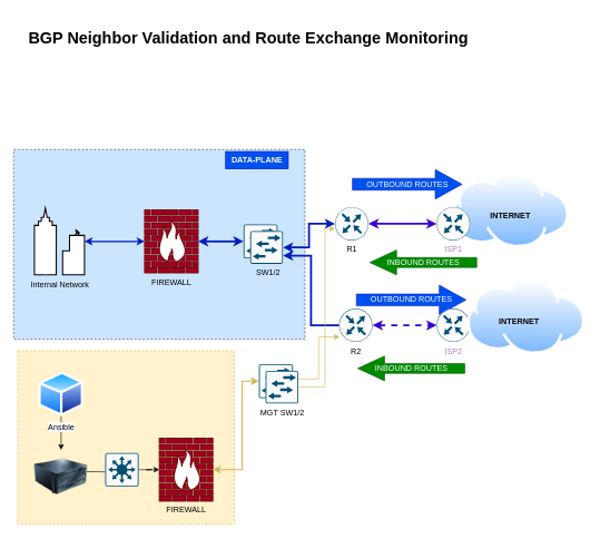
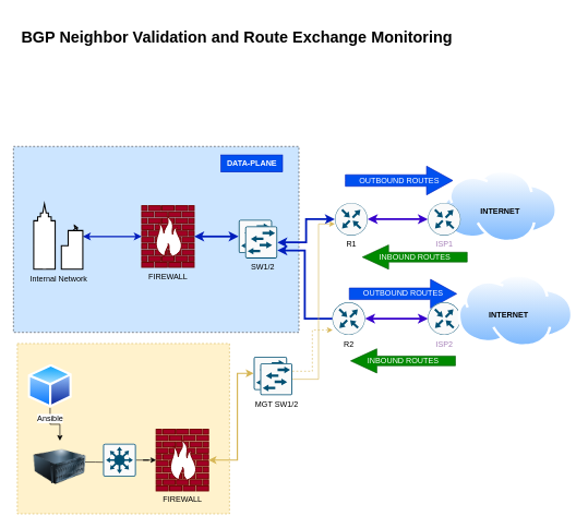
  <mxCell id="0" />
  <mxCell id="1" parent="0" />
  <mxCell id="2" value="" style="rounded=0;whiteSpace=wrap;html=1;fillColor=#fff2cc;strokeColor=#d6b656;dashed=1;" parent="1" vertex="1"><mxGeometry x="26" y="524" width="324" height="260" as="geometry" /></mxCell>
  <mxCell id="3" value="" style="rounded=0;whiteSpace=wrap;html=1;fillColor=#cce5ff;strokeColor=#36393d;dashed=1;" parent="1" vertex="1"><mxGeometry x="20" y="223" width="436" height="284" as="geometry" /></mxCell>
  <mxCell id="4" value="" style="image;aspect=fixed;perimeter=ellipsePerimeter;html=1;align=center;shadow=0;dashed=0;spacingTop=3;image=img/lib/active_directory/internet_cloud.svg;" parent="1" vertex="1"><mxGeometry x="675" y="259" width="176.19" height="111" as="geometry" /></mxCell>
  <mxCell id="5" style="edgeStyle=orthogonalEdgeStyle;rounded=0;orthogonalLoop=1;jettySize=auto;html=1;exitX=1;exitY=0.5;exitDx=0;exitDy=0;exitPerimeter=0;fillColor=#6a00ff;strokeColor=#3700CC;startArrow=classic;startFill=1;strokeWidth=3;" parent="1" source="6" target="7" edge="1"><mxGeometry relative="1" as="geometry" /></mxCell>
- <mxCell id="6" value="&lt;font color=&quot;#000000&quot;&gt;R1&lt;/font&gt;" style="sketch=0;points=[[0.5,0,0],[1,0.5,0],[0.5,1,0],[0,0.5,0],[0.145,0.145,0],[0.856,0.145,0],[0.855,0.856,0],[0.145,0.855,0]];verticalLabelPosition=bottom;html=1;verticalAlign=top;aspect=fixed;align=center;pointerEvents=1;shape=mxgraph.cisco19.rect;prIcon=router;fillColor=#FAFAFA;strokeColor=#005073;" parent="1" vertex="1"><mxGeometry x="501" y="309" width="50" height="50" as="geometry" /></mxCell>
+ <mxCell id="6" value="&lt;font color=&quot;#000000&quot;&gt;R1&lt;/font&gt;" style="sketch=0;points=[[0.5,0,0],[1,0.5,0],[0.5,1,0],[0,0.5,0],[0.145,0.145,0],[0.856,0.145,0],[0.855,0.856,0],[0.145,0.855,0]];verticalLabelPosition=bottom;html=1;verticalAlign=top;aspect=fixed;align=center;pointerEvents=1;shape=mxgraph.cisco19.rect;prIcon=router;fillColor=#FAFAFA;strokeColor=#005073;" parent="1" vertex="1"><mxGeometry x="511" y="309" width="50" height="50" as="geometry" /></mxCell>
  <mxCell id="7" value="&lt;font color=&quot;#a680b8&quot;&gt;ISP1&lt;/font&gt;" style="sketch=0;points=[[0.5,0,0],[1,0.5,0],[0.5,1,0],[0,0.5,0],[0.145,0.145,0],[0.856,0.145,0],[0.855,0.856,0],[0.145,0.855,0]];verticalLabelPosition=bottom;html=1;verticalAlign=top;aspect=fixed;align=center;pointerEvents=1;shape=mxgraph.cisco19.rect;prIcon=router;fillColor=#FAFAFA;strokeColor=#005073;" parent="1" vertex="1"><mxGeometry x="653" y="309" width="50" height="50" as="geometry" /></mxCell>
  <mxCell id="8" style="edgeStyle=orthogonalEdgeStyle;rounded=0;orthogonalLoop=1;jettySize=auto;html=1;exitX=0;exitY=0.5;exitDx=0;exitDy=0;exitPerimeter=0;startArrow=classic;startFill=1;strokeWidth=2;fillColor=#0050ef;strokeColor=#001DBC;" parent="1" source="9" target="10" edge="1"><mxGeometry relative="1" as="geometry" /></mxCell>
  <mxCell id="9" value="&lt;font color=&quot;#000000&quot;&gt;FIREWALL&lt;/font&gt;" style="fontColor=#ffffff;verticalAlign=top;verticalLabelPosition=bottom;labelPosition=center;align=center;html=1;outlineConnect=0;fillColor=#a20025;strokeColor=#6F0000;gradientDirection=north;strokeWidth=2;shape=mxgraph.networks.firewall;" parent="1" vertex="1"><mxGeometry x="216" y="313.5" width="80" height="94" as="geometry" /></mxCell>
  <mxCell id="10" value="Internal Network" style="verticalAlign=top;verticalLabelPosition=bottom;labelPosition=center;align=center;html=1;outlineConnect=0;gradientDirection=north;strokeWidth=2;shape=mxgraph.networks.business_center;" parent="1" vertex="1"><mxGeometry x="51" y="310.5" width="75" height="100" as="geometry" /></mxCell>
  <mxCell id="11" value="&lt;font color=&quot;#000000&quot;&gt;FIREWALL&lt;/font&gt;" style="fontColor=#ffffff;verticalAlign=top;verticalLabelPosition=bottom;labelPosition=center;align=center;html=1;outlineConnect=0;fillColor=#a20025;strokeColor=#6F0000;gradientDirection=north;strokeWidth=2;shape=mxgraph.networks.firewall;" parent="1" vertex="1"><mxGeometry x="238" y="655" width="80" height="94" as="geometry" /></mxCell>
  <mxCell id="12" style="edgeStyle=orthogonalEdgeStyle;rounded=0;orthogonalLoop=1;jettySize=auto;html=1;entryX=1;entryY=0.5;entryDx=0;entryDy=0;entryPerimeter=0;endArrow=classic;endFill=1;startArrow=classic;startFill=1;strokeWidth=2;exitX=0;exitY=0.5;exitDx=0;exitDy=0;exitPerimeter=0;fillColor=#fff2cc;strokeColor=#d6b656;" parent="1" source="34" target="11" edge="1"><mxGeometry relative="1" as="geometry"><Array as="points"><mxPoint x="362" y="570" /><mxPoint x="362" y="702" /></Array><mxPoint x="445" y="700" as="sourcePoint" /></mxGeometry></mxCell>
  <mxCell id="13" style="edgeStyle=orthogonalEdgeStyle;rounded=0;orthogonalLoop=1;jettySize=auto;html=1;entryX=0;entryY=0.5;entryDx=0;entryDy=0;entryPerimeter=0;startArrow=classic;startFill=1;fillColor=#0050ef;strokeColor=#001DBC;strokeWidth=3;" parent="1" source="32" target="6" edge="1"><mxGeometry relative="1" as="geometry" /></mxCell>
  <mxCell id="14" style="edgeStyle=orthogonalEdgeStyle;rounded=0;orthogonalLoop=1;jettySize=auto;html=1;entryX=0.247;entryY=0.57;entryDx=0;entryDy=0;entryPerimeter=0;" parent="1" edge="1" target="17"><mxGeometry relative="1" as="geometry"><mxPoint x="132.54" y="684" as="targetPoint" /><mxPoint x="82.99" y="702.629" as="sourcePoint" /><Array as="points"><mxPoint x="83" y="705" /><mxPoint x="145" y="705" /></Array></mxGeometry></mxCell>
  <mxCell id="15" value="" style="image;html=1;image=img/lib/clip_art/computers/Server_128x128.png" parent="1" vertex="1"><mxGeometry x="51" y="672.41" width="80" height="80" as="geometry" /></mxCell>
  <mxCell id="16" style="edgeStyle=orthogonalEdgeStyle;rounded=0;orthogonalLoop=1;jettySize=auto;html=1;exitX=1;exitY=0.5;exitDx=0;exitDy=0;exitPerimeter=0;" parent="1" source="17" target="11" edge="1"><mxGeometry relative="1" as="geometry" /></mxCell>
  <mxCell id="17" value="" style="sketch=0;points=[[0.015,0.015,0],[0.985,0.015,0],[0.985,0.985,0],[0.015,0.985,0],[0.25,0,0],[0.5,0,0],[0.75,0,0],[1,0.25,0],[1,0.5,0],[1,0.75,0],[0.75,1,0],[0.5,1,0],[0.25,1,0],[0,0.75,0],[0,0.5,0],[0,0.25,0]];verticalLabelPosition=bottom;html=1;verticalAlign=top;aspect=fixed;align=center;pointerEvents=1;shape=mxgraph.cisco19.rect;prIcon=l3_switch;fillColor=#FAFAFA;strokeColor=#005073;" parent="1" vertex="1"><mxGeometry x="157" y="677" width="50" height="50" as="geometry" /></mxCell>
  <mxCell id="18" style="edgeStyle=orthogonalEdgeStyle;rounded=0;orthogonalLoop=1;jettySize=auto;html=1;" parent="1" source="19" target="15" edge="1"><mxGeometry relative="1" as="geometry" /></mxCell>
- <mxCell id="19" value="Ansible" style="image;aspect=fixed;perimeter=ellipsePerimeter;html=1;align=center;shadow=0;dashed=0;spacingTop=3;image=img/lib/active_directory/generic_node.svg;" parent="1" vertex="1"><mxGeometry x="57" y="555.59" width="68" height="66.64" as="geometry" /></mxCell>
+ <mxCell id="19" value="Ansible" style="image;aspect=fixed;perimeter=ellipsePerimeter;html=1;align=center;shadow=0;dashed=0;spacingTop=3;image=img/lib/active_directory/generic_node.svg;" parent="1" vertex="1"><mxGeometry x="42" y="555.59" width="68" height="66.64" as="geometry" /></mxCell>
  <mxCell id="20" value="INBOUND ROUTES" style="html=1;shadow=0;dashed=0;align=center;verticalAlign=middle;shape=mxgraph.arrows2.arrow;dy=0.6;dx=40;flipH=1;notch=0;fillColor=#008a00;fontColor=#ffffff;strokeColor=#005700;" parent="1" vertex="1"><mxGeometry x="535" y="532" width="160" height="37" as="geometry" /></mxCell>
  <mxCell id="21" value="OUTBOUND ROUTES" style="html=1;shadow=0;dashed=0;align=center;verticalAlign=middle;shape=mxgraph.arrows2.arrow;dy=0.6;dx=40;notch=0;fillColor=#0050ef;fontColor=#ffffff;strokeColor=#001DBC;" parent="1" vertex="1"><mxGeometry x="533" y="426" width="164" height="44" as="geometry" /></mxCell>
- <mxCell id="22" value="&lt;h1&gt;BGP Neighbor Validation and Route Exchange Monitoring&lt;/h1&gt;" style="text;html=1;align=center;verticalAlign=middle;resizable=0;points=[];autosize=1;strokeColor=none;fillColor=none;" parent="1" vertex="1"><mxGeometry x="33" y="20" width="676" height="73" as="geometry" /></mxCell>
+ <mxCell id="22" value="&lt;h1&gt;BGP Neighbor Validation and Route Exchange Monitoring&lt;/h1&gt;" style="text;html=1;align=center;verticalAlign=middle;resizable=0;points=[];autosize=1;strokeColor=none;fillColor=none;" parent="1" vertex="1"><mxGeometry x="23" y="20" width="676" height="73" as="geometry" /></mxCell>
  <mxCell id="23" value="&lt;b&gt;INTERNET&lt;/b&gt;" style="text;html=1;align=center;verticalAlign=middle;resizable=0;points=[];autosize=1;strokeColor=none;fillColor=none;" parent="1" vertex="1"><mxGeometry x="724.09" y="309" width="78" height="26" as="geometry" /></mxCell>
- <mxCell id="24" value="&lt;b&gt;DATA-PLANE&lt;/b&gt;" style="text;html=1;align=center;verticalAlign=middle;resizable=0;points=[];autosize=1;strokeColor=#001DBC;fillColor=#0050ef;fontColor=#ffffff;" parent="1" vertex="1"><mxGeometry x="337" y="226" width="94" height="26" as="geometry" /></mxCell>
- <mxCell id="25" style="edgeStyle=orthogonalEdgeStyle;rounded=0;orthogonalLoop=1;jettySize=auto;html=1;exitX=1;exitY=0.5;exitDx=0;exitDy=0;exitPerimeter=0;fillColor=#6a00ff;strokeColor=#3700CC;startArrow=classic;startFill=1;strokeWidth=3;dashed=1;" edge="1" source="26" target="27" parent="1"><mxGeometry relative="1" as="geometry" /></mxCell>
+ <mxCell id="24" value="&lt;b&gt;DATA-PLANE&lt;/b&gt;" style="text;html=1;align=center;verticalAlign=middle;resizable=0;points=[];autosize=1;strokeColor=#001DBC;fillColor=#0050ef;fontColor=#ffffff;" parent="1" vertex="1"><mxGeometry x="337" y="236" width="94" height="26" as="geometry" /></mxCell>
+ <mxCell id="25" style="edgeStyle=orthogonalEdgeStyle;rounded=0;orthogonalLoop=1;jettySize=auto;html=1;exitX=1;exitY=0.5;exitDx=0;exitDy=0;exitPerimeter=0;fillColor=#6a00ff;strokeColor=#3700CC;startArrow=classic;startFill=1;strokeWidth=3;" edge="1" source="26" target="27" parent="1"><mxGeometry relative="1" as="geometry" /></mxCell>
  <mxCell id="26" value="&lt;font color=&quot;#000000&quot;&gt;R2&lt;/font&gt;" style="sketch=0;points=[[0.5,0,0],[1,0.5,0],[0.5,1,0],[0,0.5,0],[0.145,0.145,0],[0.856,0.145,0],[0.855,0.856,0],[0.145,0.855,0]];verticalLabelPosition=bottom;html=1;verticalAlign=top;aspect=fixed;align=center;pointerEvents=1;shape=mxgraph.cisco19.rect;prIcon=router;fillColor=#FAFAFA;strokeColor=#005073;" vertex="1" parent="1"><mxGeometry x="507" y="461" width="50" height="50" as="geometry" /></mxCell>
  <mxCell id="27" value="&lt;font color=&quot;#a680b8&quot;&gt;ISP2&lt;/font&gt;" style="sketch=0;points=[[0.5,0,0],[1,0.5,0],[0.5,1,0],[0,0.5,0],[0.145,0.145,0],[0.856,0.145,0],[0.855,0.856,0],[0.145,0.855,0]];verticalLabelPosition=bottom;html=1;verticalAlign=top;aspect=fixed;align=center;pointerEvents=1;shape=mxgraph.cisco19.rect;prIcon=router;fillColor=#FAFAFA;strokeColor=#005073;" vertex="1" parent="1"><mxGeometry x="653" y="461" width="50" height="50" as="geometry" /></mxCell>
  <mxCell id="28" value="" style="image;aspect=fixed;perimeter=ellipsePerimeter;html=1;align=center;shadow=0;dashed=0;spacingTop=3;image=img/lib/active_directory/internet_cloud.svg;" vertex="1" parent="1"><mxGeometry x="699" y="418.5" width="176.19" height="111" as="geometry" /></mxCell>
  <mxCell id="29" value="&lt;b&gt;INTERNET&lt;/b&gt;" style="text;html=1;align=center;verticalAlign=middle;resizable=0;points=[];autosize=1;strokeColor=none;fillColor=none;" vertex="1" parent="1"><mxGeometry x="737" y="468" width="78" height="26" as="geometry" /></mxCell>
  <mxCell id="30" style="edgeStyle=orthogonalEdgeStyle;rounded=0;orthogonalLoop=1;jettySize=auto;html=1;exitX=0;exitY=0.5;exitDx=0;exitDy=0;exitPerimeter=0;startArrow=classic;startFill=1;strokeWidth=3;fillColor=#0050ef;strokeColor=#001DBC;" edge="1" parent="1" source="31" target="9"><mxGeometry relative="1" as="geometry" /></mxCell>
  <mxCell id="31" value="" style="sketch=0;points=[[0.015,0.015,0],[0.985,0.015,0],[0.985,0.985,0],[0.015,0.985,0],[0.25,0,0],[0.5,0,0],[0.75,0,0],[1,0.25,0],[1,0.5,0],[1,0.75,0],[0.75,1,0],[0.5,1,0],[0.25,1,0],[0,0.75,0],[0,0.5,0],[0,0.25,0]];verticalLabelPosition=bottom;html=1;verticalAlign=top;aspect=fixed;align=center;pointerEvents=1;shape=mxgraph.cisco19.rect;prIcon=l2_switch;fillColor=#FAFAFA;strokeColor=#005073;" vertex="1" parent="1"><mxGeometry x="364" y="335" width="51" height="51" as="geometry" /></mxCell>
  <mxCell id="32" value="&amp;nbsp;SW1/2" style="sketch=0;points=[[0.015,0.015,0],[0.985,0.015,0],[0.985,0.985,0],[0.015,0.985,0],[0.25,0,0],[0.5,0,0],[0.75,0,0],[1,0.25,0],[1,0.5,0],[1,0.75,0],[0.75,1,0],[0.5,1,0],[0.25,1,0],[0,0.75,0],[0,0.5,0],[0,0.25,0]];verticalLabelPosition=bottom;html=1;verticalAlign=top;aspect=fixed;align=center;pointerEvents=1;shape=mxgraph.cisco19.rect;prIcon=l2_switch;fillColor=#FAFAFA;strokeColor=#005073;" vertex="1" parent="1"><mxGeometry x="374" y="345" width="49" height="49" as="geometry" /></mxCell>
  <mxCell id="33" style="edgeStyle=orthogonalEdgeStyle;rounded=0;orthogonalLoop=1;jettySize=auto;html=1;exitX=1;exitY=0.75;exitDx=0;exitDy=0;exitPerimeter=0;entryX=0;entryY=0.5;entryDx=0;entryDy=0;entryPerimeter=0;startArrow=classic;startFill=1;fillColor=#0050ef;strokeColor=#001DBC;strokeWidth=3;endArrow=none;" edge="1" parent="1" source="32" target="26"><mxGeometry relative="1" as="geometry" /></mxCell>
  <mxCell id="34" value="" style="sketch=0;points=[[0.015,0.015,0],[0.985,0.015,0],[0.985,0.985,0],[0.015,0.985,0],[0.25,0,0],[0.5,0,0],[0.75,0,0],[1,0.25,0],[1,0.5,0],[1,0.75,0],[0.75,1,0],[0.5,1,0],[0.25,1,0],[0,0.75,0],[0,0.5,0],[0,0.25,0]];verticalLabelPosition=bottom;html=1;verticalAlign=top;aspect=fixed;align=center;pointerEvents=1;shape=mxgraph.cisco19.rect;prIcon=l2_switch;fillColor=#FAFAFA;strokeColor=#005073;" vertex="1" parent="1"><mxGeometry x="387" y="544" width="51" height="51" as="geometry" /></mxCell>
  <mxCell id="35" value="MGT SW1/2" style="sketch=0;points=[[0.015,0.015,0],[0.985,0.015,0],[0.985,0.985,0],[0.015,0.985,0],[0.25,0,0],[0.5,0,0],[0.75,0,0],[1,0.25,0],[1,0.5,0],[1,0.75,0],[0.75,1,0],[0.5,1,0],[0.25,1,0],[0,0.75,0],[0,0.5,0],[0,0.25,0]];verticalLabelPosition=bottom;html=1;verticalAlign=top;aspect=fixed;align=center;pointerEvents=1;shape=mxgraph.cisco19.rect;prIcon=l2_switch;fillColor=#FAFAFA;strokeColor=#005073;" vertex="1" parent="1"><mxGeometry x="397" y="554" width="49" height="49" as="geometry" /></mxCell>
  <mxCell id="36" style="edgeStyle=orthogonalEdgeStyle;rounded=0;orthogonalLoop=1;jettySize=auto;html=1;exitX=1;exitY=0.5;exitDx=0;exitDy=0;exitPerimeter=0;entryX=0;entryY=0.647;entryDx=0;entryDy=0;entryPerimeter=0;fillColor=#fff2cc;strokeColor=#d6b656;" edge="1" parent="1" source="35" target="6"><mxGeometry relative="1" as="geometry"><Array as="points"><mxPoint x="486" y="579" /><mxPoint x="486" y="341" /></Array></mxGeometry></mxCell>
- <mxCell id="37" style="edgeStyle=orthogonalEdgeStyle;rounded=0;orthogonalLoop=1;jettySize=auto;html=1;exitX=1;exitY=0.25;exitDx=0;exitDy=0;exitPerimeter=0;entryX=0.013;entryY=0.847;entryDx=0;entryDy=0;entryPerimeter=0;fillColor=#fff2cc;strokeColor=#d6b656;" edge="1" parent="1" source="35" target="26"><mxGeometry relative="1" as="geometry" /></mxCell>
+ <mxCell id="37" style="edgeStyle=orthogonalEdgeStyle;rounded=0;orthogonalLoop=1;jettySize=auto;html=1;exitX=1;exitY=0.25;exitDx=0;exitDy=0;exitPerimeter=0;entryX=0.013;entryY=0.847;entryDx=0;entryDy=0;entryPerimeter=0;fillColor=#fff2cc;strokeColor=#d6b656;dashed=1;" edge="1" parent="1" source="35" target="26"><mxGeometry relative="1" as="geometry" /></mxCell>
  <mxCell id="38" value="OUTBOUND ROUTES" style="html=1;shadow=0;dashed=0;align=center;verticalAlign=middle;shape=mxgraph.arrows2.arrow;dy=0.6;dx=40;notch=0;fillColor=#0050ef;fontColor=#ffffff;strokeColor=#001DBC;" vertex="1" parent="1"><mxGeometry x="527" y="253" width="164" height="44" as="geometry" /></mxCell>
  <mxCell id="39" value="INBOUND ROUTES" style="html=1;shadow=0;dashed=0;align=center;verticalAlign=middle;shape=mxgraph.arrows2.arrow;dy=0.6;dx=40;flipH=1;notch=0;fillColor=#008a00;fontColor=#ffffff;strokeColor=#005700;" vertex="1" parent="1"><mxGeometry x="553" y="373.5" width="160" height="37" as="geometry" /></mxCell>
